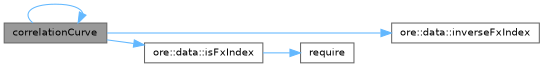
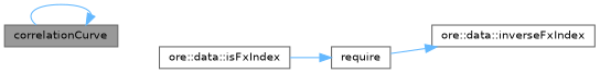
  digraph {
    rankdir=LR
    node [color=grey40 fillcolor=white fontname=Helvetica fontsize=10 shape=box style=filled]
    edge [color=steelblue1 fontname=Helvetica fontsize=10 labelfontname=Helvetica labelfontsize=10 style=solid]
    n1 [color=gray40 fillcolor=grey60 fontcolor=black height=0.2 label=correlationCurve width=0.4]
    n2 [height=0.2 label="ore::data::inverseFxIndex" width=0.4]
    n3 [height=0.2 label="ore::data::isFxIndex" width=0.4]
    n4 [height=0.2 label=require width=0.4]
    n1 -> n1
-   n1 -> n2
-   n1 -> n3
+   n4 -> n2
    n3 -> n4
  }
